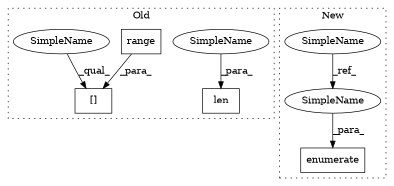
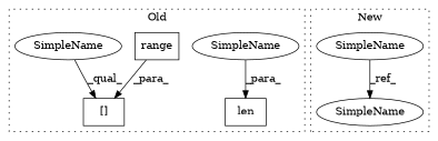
  digraph {
    node [a=42 l=6 shape=box]
    n1 [a=32 l="4,1" label=len s="1728,1738"]
    n2 [a=32 l="6,1" label=range s="1722,1739"]
    n3 [a=2 l="7,1" label="[]" s="1785,1793"]
    n4 [label=SimpleName s=1732 shape=ellipse]
    n5 [label=SimpleName s=1785 shape=ellipse]
-   n6 [a=32 l="10,1" label=enumerate s="1676,1692"]
    n7 [label=SimpleName s=1386 shape=ellipse]
    n8 [label=SimpleName s=1686 shape=ellipse]
    subgraph cluster_1 {
      label=Old
      style=dotted
      n1
      n2
      n3
      n4
      n5
    }
    subgraph cluster_2 {
      label=New
      style=dotted
-     n6
      n7
      n8
    }
    n2 -> n3 [label=_para_]
    n4 -> n1 [label=_para_]
    n5 -> n3 [label=_qual_]
    n7 -> n8 [label=_ref_]
-   n8 -> n6 [label=_para_]
  }
